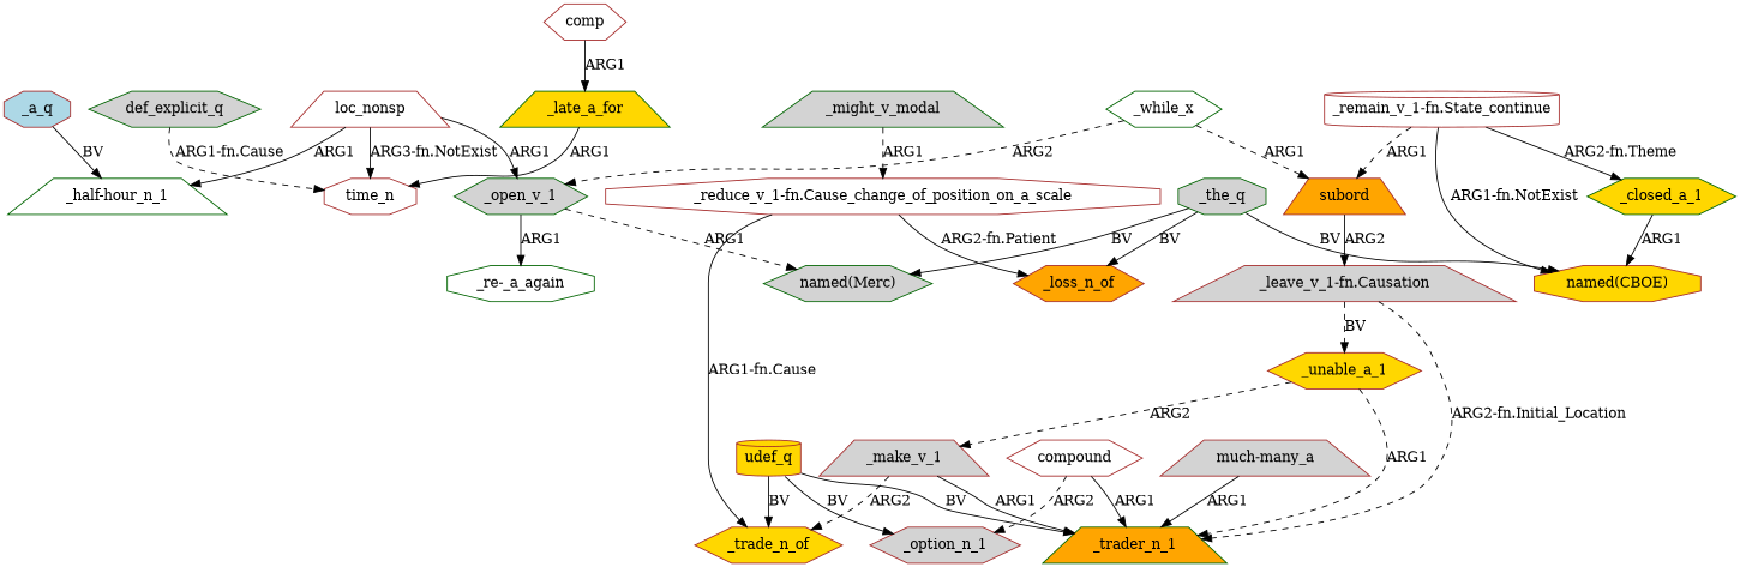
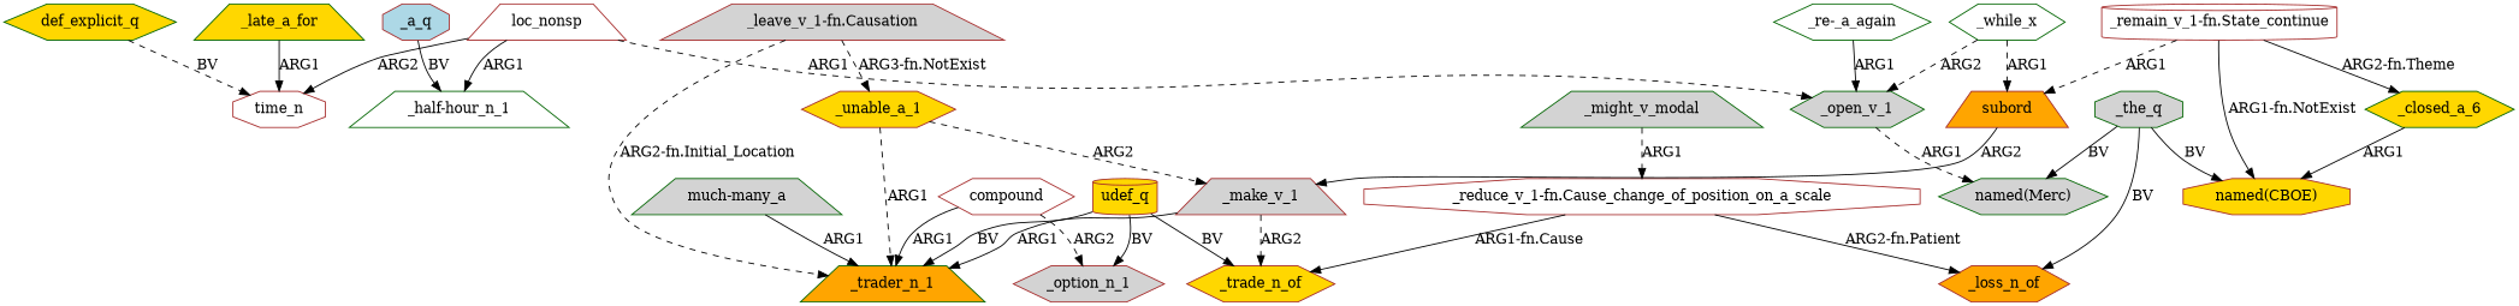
  digraph {
    node [color=brown fillcolor=white shape=hexagon style=filled]
    edge [style=solid]
    _a_q [fillcolor=lightblue shape=octagon]
    "_half-hour_n_1" [color=darkgreen shape=trapezium]
    loc_nonsp [shape=trapezium]
    time_n [shape=octagon]
    _open_v_1 [color=darkgreen fillcolor=lightgrey]
    "named(Merc)" [color=darkgreen fillcolor=lightgrey]
    udef_q [fillcolor=gold shape=cylinder]
    _trade_n_of [fillcolor=gold]
    _option_n_1 [fillcolor=lightgrey]
    _trader_n_1 [color=darkgreen fillcolor=orange shape=trapezium]
    _late_a_for [color=darkgreen fillcolor=gold shape=trapezium]
-   comp
    _might_v_modal [color=darkgreen fillcolor=lightgrey shape=trapezium]
    "_reduce_v_1-fn.Cause_change_of_position_on_a_scale" [shape=octagon]
    _loss_n_of [fillcolor=orange]
-   def_explicit_q [color=darkgreen fillcolor=lightgrey]
+   def_explicit_q [color=darkgreen fillcolor=gold]
    _while_x [color=darkgreen]
    subord [fillcolor=orange shape=trapezium]
    "_leave_v_1-fn.Causation" [fillcolor=lightgrey shape=trapezium]
    "_remain_v_1-fn.State_continue" [shape=cylinder]
    "named(CBOE)" [fillcolor=gold shape=octagon]
-   _closed_a_1 [color=darkgreen fillcolor=gold]
+   _closed_a_1 [color=darkgreen fillcolor=gold label=_closed_a_6]
    _unable_a_1 [fillcolor=gold]
    _the_q [color=darkgreen fillcolor=lightgrey shape=octagon]
    _make_v_1 [fillcolor=lightgrey shape=trapezium]
-   "_re-_a_again" [color=darkgreen shape=octagon]
+   "_re-_a_again" [color=darkgreen]
    compound
-   "much-many_a" [fillcolor=lightgrey shape=trapezium]
+   "much-many_a" [color=darkgreen fillcolor=lightgrey shape=trapezium]
    _a_q -> "_half-hour_n_1" [label=BV]
    loc_nonsp -> "_half-hour_n_1" [label=ARG1]
-   loc_nonsp -> time_n [label="ARG3-fn.NotExist"]
-   loc_nonsp -> _open_v_1 [label=ARG1]
+   loc_nonsp -> time_n [label=ARG2]
+   loc_nonsp -> _open_v_1 [label=ARG1 style=dashed]
    _open_v_1 -> "named(Merc)" [label=ARG1 style=dashed]
    udef_q -> _trade_n_of [label=BV]
    udef_q -> _option_n_1 [label=BV]
    udef_q -> _trader_n_1 [label=BV]
    _late_a_for -> time_n [label=ARG1]
-   comp -> _late_a_for [label=ARG1]
    _might_v_modal -> "_reduce_v_1-fn.Cause_change_of_position_on_a_scale" [label=ARG1 style=dashed]
    "_reduce_v_1-fn.Cause_change_of_position_on_a_scale" -> _trade_n_of [label="ARG1-fn.Cause"]
    "_reduce_v_1-fn.Cause_change_of_position_on_a_scale" -> _loss_n_of [label="ARG2-fn.Patient"]
-   def_explicit_q -> time_n [label="ARG1-fn.Cause" style=dashed]
+   def_explicit_q -> time_n [label=BV style=dashed]
    _while_x -> _open_v_1 [label=ARG2 style=dashed]
    _while_x -> subord [label=ARG1 style=dashed]
-   subord -> "_leave_v_1-fn.Causation" [label=ARG2]
+   subord -> _make_v_1 [label=ARG2]
    "_leave_v_1-fn.Causation" -> _trader_n_1 [label="ARG2-fn.Initial_Location" style=dashed]
-   "_leave_v_1-fn.Causation" -> _unable_a_1 [label=BV style=dashed]
+   "_leave_v_1-fn.Causation" -> _unable_a_1 [label="ARG3-fn.NotExist" style=dashed]
    "_remain_v_1-fn.State_continue" -> subord [label=ARG1 style=dashed]
    "_remain_v_1-fn.State_continue" -> "named(CBOE)" [label="ARG1-fn.NotExist"]
    "_remain_v_1-fn.State_continue" -> _closed_a_1 [label="ARG2-fn.Theme"]
    _closed_a_1 -> "named(CBOE)" [label=ARG1]
    _unable_a_1 -> _trader_n_1 [label=ARG1 style=dashed]
    _unable_a_1 -> _make_v_1 [label=ARG2 style=dashed]
    _the_q -> "named(Merc)" [label=BV]
    _the_q -> _loss_n_of [label=BV]
    _the_q -> "named(CBOE)" [label=BV]
    _make_v_1 -> _trade_n_of [label=ARG2 style=dashed]
    _make_v_1 -> _trader_n_1 [label=ARG1]
-   _open_v_1 -> "_re-_a_again" [label=ARG1]
+   "_re-_a_again" -> _open_v_1 [label=ARG1]
    compound -> _option_n_1 [label=ARG2 style=dashed]
    compound -> _trader_n_1 [label=ARG1]
    "much-many_a" -> _trader_n_1 [label=ARG1]
  }
